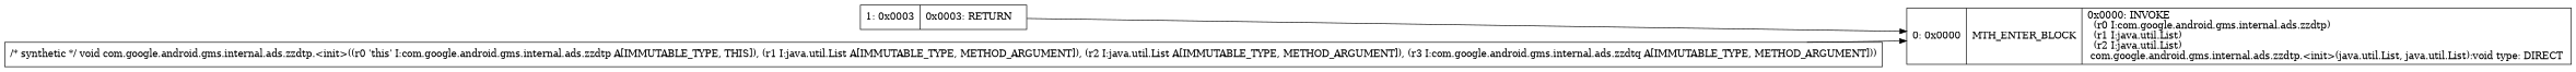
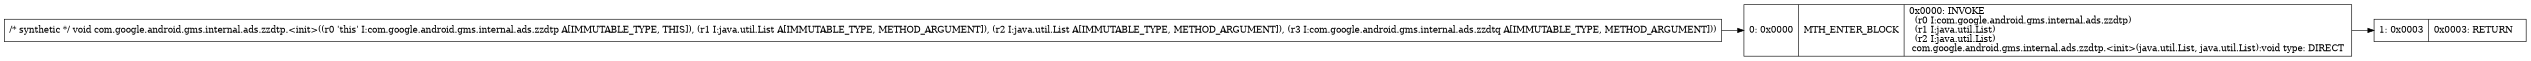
  digraph {
    rankdir=LR
    node [shape=record]
    n1 [label="{0\:\ 0x0000|MTH_ENTER_BLOCK\l|0x0000: INVOKE  \l  (r0 I:com.google.android.gms.internal.ads.zzdtp)\l  (r1 I:java.util.List)\l  (r2 I:java.util.List)\l com.google.android.gms.internal.ads.zzdtp.\<init\>(java.util.List, java.util.List):void type: DIRECT \l}"]
    n2 [label="{1\:\ 0x0003|0x0003: RETURN   \l}"]
    n3 [label="{\/* synthetic *\/ void com.google.android.gms.internal.ads.zzdtp.\<init\>((r0 'this' I:com.google.android.gms.internal.ads.zzdtp A[IMMUTABLE_TYPE, THIS]), (r1 I:java.util.List A[IMMUTABLE_TYPE, METHOD_ARGUMENT]), (r2 I:java.util.List A[IMMUTABLE_TYPE, METHOD_ARGUMENT]), (r3 I:com.google.android.gms.internal.ads.zzdtq A[IMMUTABLE_TYPE, METHOD_ARGUMENT])) }"]
-   n2 -> n1
+   n1 -> n2
    n3 -> n1
  }
